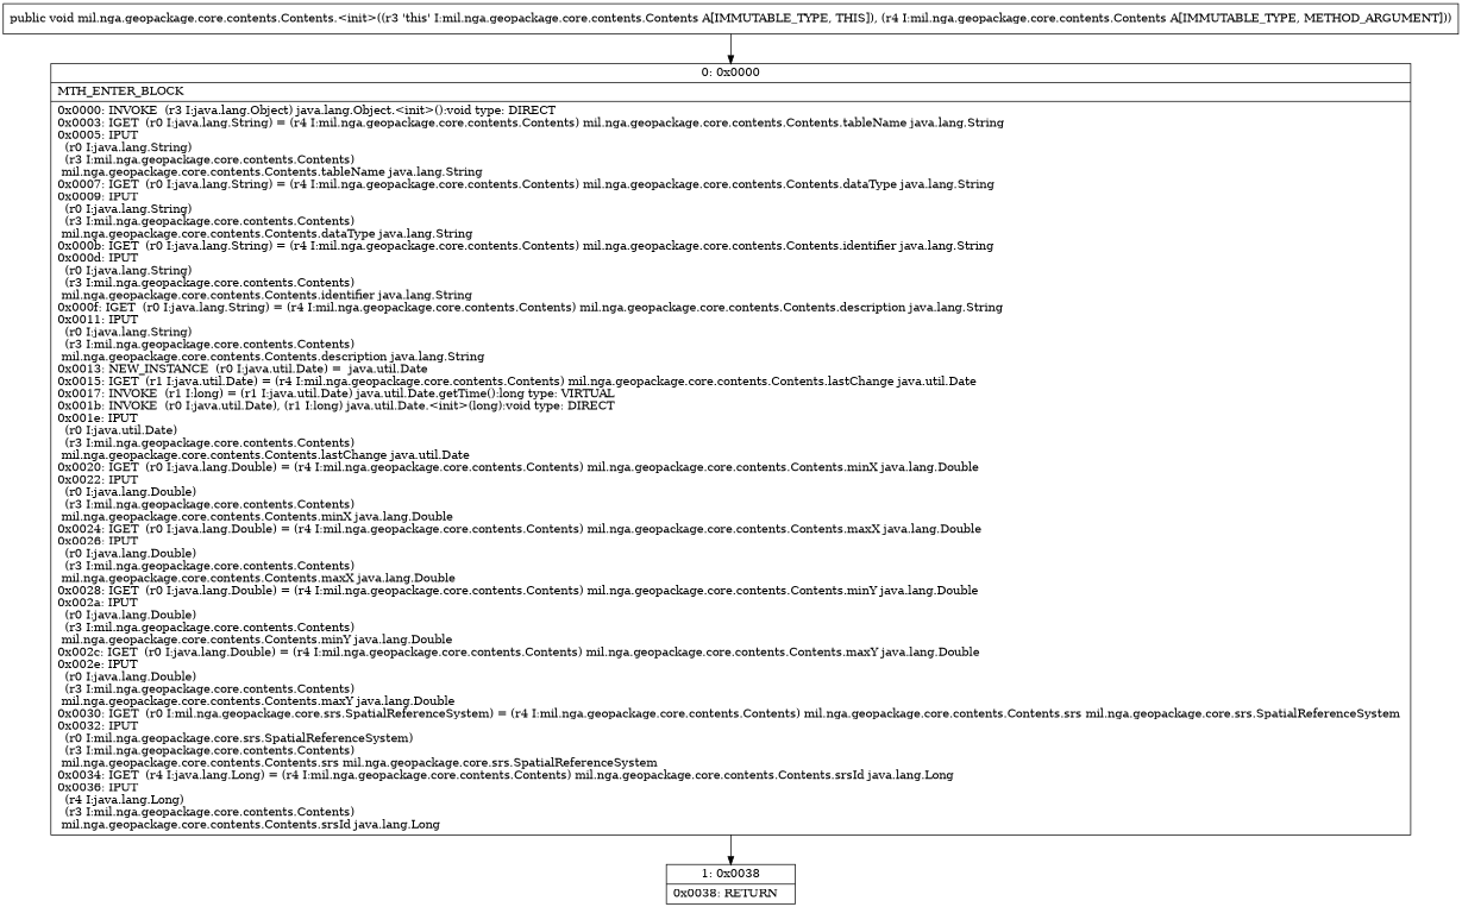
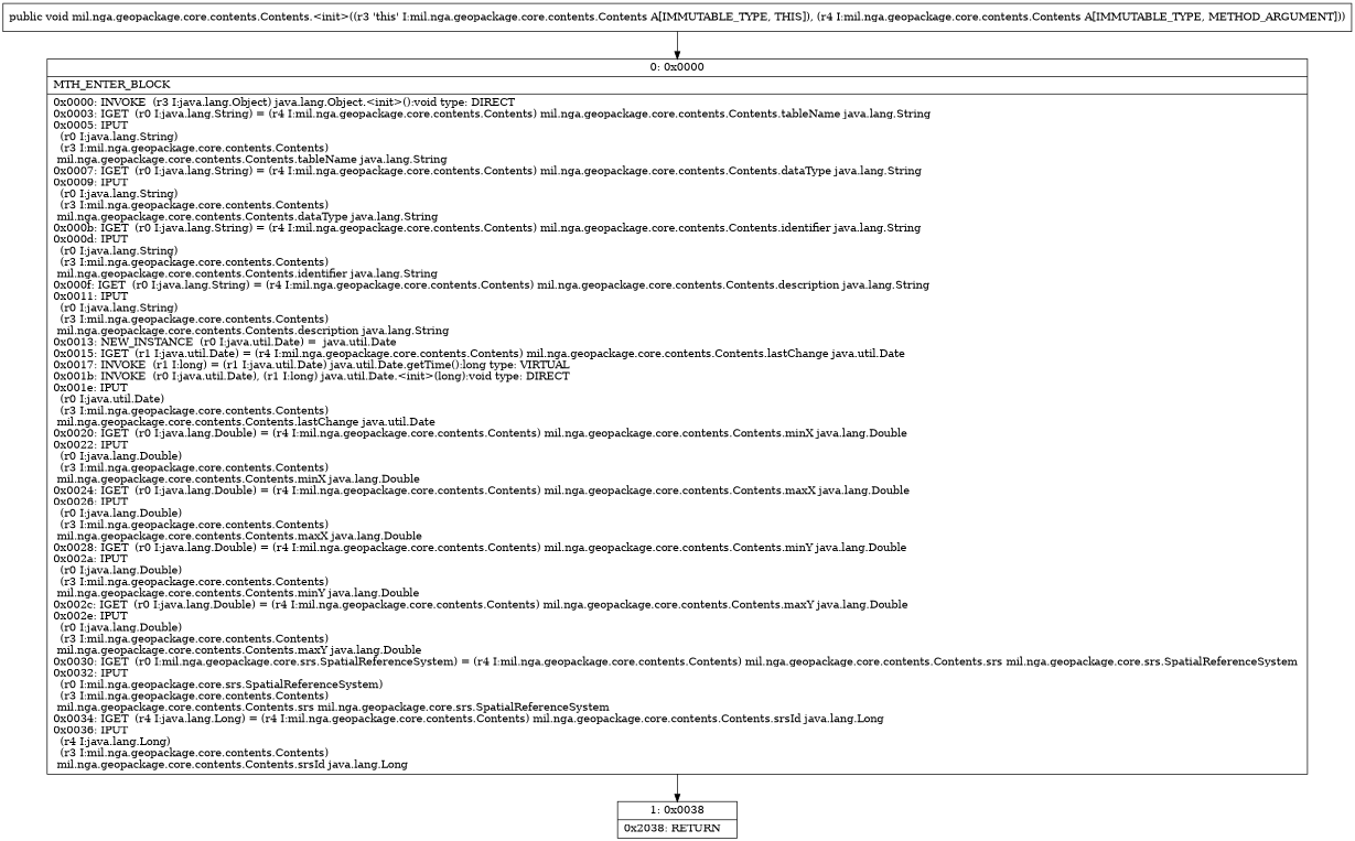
  digraph {
    node [shape=record]
    n1 [label="{0\:\ 0x0000|MTH_ENTER_BLOCK\l|0x0000: INVOKE  (r3 I:java.lang.Object) java.lang.Object.\<init\>():void type: DIRECT \l0x0003: IGET  (r0 I:java.lang.String) = (r4 I:mil.nga.geopackage.core.contents.Contents) mil.nga.geopackage.core.contents.Contents.tableName java.lang.String \l0x0005: IPUT  \l  (r0 I:java.lang.String)\l  (r3 I:mil.nga.geopackage.core.contents.Contents)\l mil.nga.geopackage.core.contents.Contents.tableName java.lang.String \l0x0007: IGET  (r0 I:java.lang.String) = (r4 I:mil.nga.geopackage.core.contents.Contents) mil.nga.geopackage.core.contents.Contents.dataType java.lang.String \l0x0009: IPUT  \l  (r0 I:java.lang.String)\l  (r3 I:mil.nga.geopackage.core.contents.Contents)\l mil.nga.geopackage.core.contents.Contents.dataType java.lang.String \l0x000b: IGET  (r0 I:java.lang.String) = (r4 I:mil.nga.geopackage.core.contents.Contents) mil.nga.geopackage.core.contents.Contents.identifier java.lang.String \l0x000d: IPUT  \l  (r0 I:java.lang.String)\l  (r3 I:mil.nga.geopackage.core.contents.Contents)\l mil.nga.geopackage.core.contents.Contents.identifier java.lang.String \l0x000f: IGET  (r0 I:java.lang.String) = (r4 I:mil.nga.geopackage.core.contents.Contents) mil.nga.geopackage.core.contents.Contents.description java.lang.String \l0x0011: IPUT  \l  (r0 I:java.lang.String)\l  (r3 I:mil.nga.geopackage.core.contents.Contents)\l mil.nga.geopackage.core.contents.Contents.description java.lang.String \l0x0013: NEW_INSTANCE  (r0 I:java.util.Date) =  java.util.Date \l0x0015: IGET  (r1 I:java.util.Date) = (r4 I:mil.nga.geopackage.core.contents.Contents) mil.nga.geopackage.core.contents.Contents.lastChange java.util.Date \l0x0017: INVOKE  (r1 I:long) = (r1 I:java.util.Date) java.util.Date.getTime():long type: VIRTUAL \l0x001b: INVOKE  (r0 I:java.util.Date), (r1 I:long) java.util.Date.\<init\>(long):void type: DIRECT \l0x001e: IPUT  \l  (r0 I:java.util.Date)\l  (r3 I:mil.nga.geopackage.core.contents.Contents)\l mil.nga.geopackage.core.contents.Contents.lastChange java.util.Date \l0x0020: IGET  (r0 I:java.lang.Double) = (r4 I:mil.nga.geopackage.core.contents.Contents) mil.nga.geopackage.core.contents.Contents.minX java.lang.Double \l0x0022: IPUT  \l  (r0 I:java.lang.Double)\l  (r3 I:mil.nga.geopackage.core.contents.Contents)\l mil.nga.geopackage.core.contents.Contents.minX java.lang.Double \l0x0024: IGET  (r0 I:java.lang.Double) = (r4 I:mil.nga.geopackage.core.contents.Contents) mil.nga.geopackage.core.contents.Contents.maxX java.lang.Double \l0x0026: IPUT  \l  (r0 I:java.lang.Double)\l  (r3 I:mil.nga.geopackage.core.contents.Contents)\l mil.nga.geopackage.core.contents.Contents.maxX java.lang.Double \l0x0028: IGET  (r0 I:java.lang.Double) = (r4 I:mil.nga.geopackage.core.contents.Contents) mil.nga.geopackage.core.contents.Contents.minY java.lang.Double \l0x002a: IPUT  \l  (r0 I:java.lang.Double)\l  (r3 I:mil.nga.geopackage.core.contents.Contents)\l mil.nga.geopackage.core.contents.Contents.minY java.lang.Double \l0x002c: IGET  (r0 I:java.lang.Double) = (r4 I:mil.nga.geopackage.core.contents.Contents) mil.nga.geopackage.core.contents.Contents.maxY java.lang.Double \l0x002e: IPUT  \l  (r0 I:java.lang.Double)\l  (r3 I:mil.nga.geopackage.core.contents.Contents)\l mil.nga.geopackage.core.contents.Contents.maxY java.lang.Double \l0x0030: IGET  (r0 I:mil.nga.geopackage.core.srs.SpatialReferenceSystem) = (r4 I:mil.nga.geopackage.core.contents.Contents) mil.nga.geopackage.core.contents.Contents.srs mil.nga.geopackage.core.srs.SpatialReferenceSystem \l0x0032: IPUT  \l  (r0 I:mil.nga.geopackage.core.srs.SpatialReferenceSystem)\l  (r3 I:mil.nga.geopackage.core.contents.Contents)\l mil.nga.geopackage.core.contents.Contents.srs mil.nga.geopackage.core.srs.SpatialReferenceSystem \l0x0034: IGET  (r4 I:java.lang.Long) = (r4 I:mil.nga.geopackage.core.contents.Contents) mil.nga.geopackage.core.contents.Contents.srsId java.lang.Long \l0x0036: IPUT  \l  (r4 I:java.lang.Long)\l  (r3 I:mil.nga.geopackage.core.contents.Contents)\l mil.nga.geopackage.core.contents.Contents.srsId java.lang.Long \l}"]
-   n2 [label="{1\:\ 0x0038|0x0038: RETURN   \l}"]
+   n2 [label="{1\:\ 0x0038|0x2038: RETURN   \l}"]
    n3 [label="{public void mil.nga.geopackage.core.contents.Contents.\<init\>((r3 'this' I:mil.nga.geopackage.core.contents.Contents A[IMMUTABLE_TYPE, THIS]), (r4 I:mil.nga.geopackage.core.contents.Contents A[IMMUTABLE_TYPE, METHOD_ARGUMENT])) }"]
    n1 -> n2
    n3 -> n1
  }
